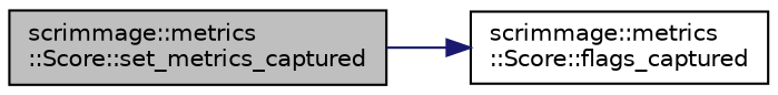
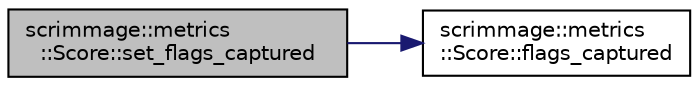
  digraph {
    rankdir=LR
    node [color=black fontname=Helvetica fontsize=10 shape=record style=filled]
-   n1 [fillcolor=grey75 fontcolor=black height=0.2 label="scrimmage::metrics\l::Score::set_metrics_captured" width=0.4]
+   n1 [fillcolor=grey75 fontcolor=black height=0.2 label="scrimmage::metrics\l::Score::set_flags_captured" width=0.4]
    n2 [fillcolor=white height=0.2 label="scrimmage::metrics\l::Score::flags_captured" width=0.4]
    n1 -> n2 [color=midnightblue fontname=Helvetica fontsize=10 labelfontname=Helvetica labelfontsize=10 style=solid]
  }
